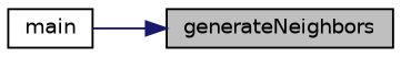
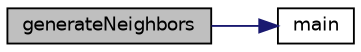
  digraph {
    rankdir=RL
    node [color=black fontname=Helvetica fontsize=10 shape=record style=filled]
    n1 [fillcolor=grey75 fontcolor=black height=0.2 label=generateNeighbors width=0.4]
    n2 [fillcolor=white height=0.2 label=main width=0.4]
-   n1 -> n2 [color=midnightblue dir=back fontname=Helvetica fontsize=10 labelfontname=Helvetica labelfontsize=10 style=solid]
+   n2 -> n1 [color=midnightblue dir=back fontname=Helvetica fontsize=10 labelfontname=Helvetica labelfontsize=10 style=solid]
  }
